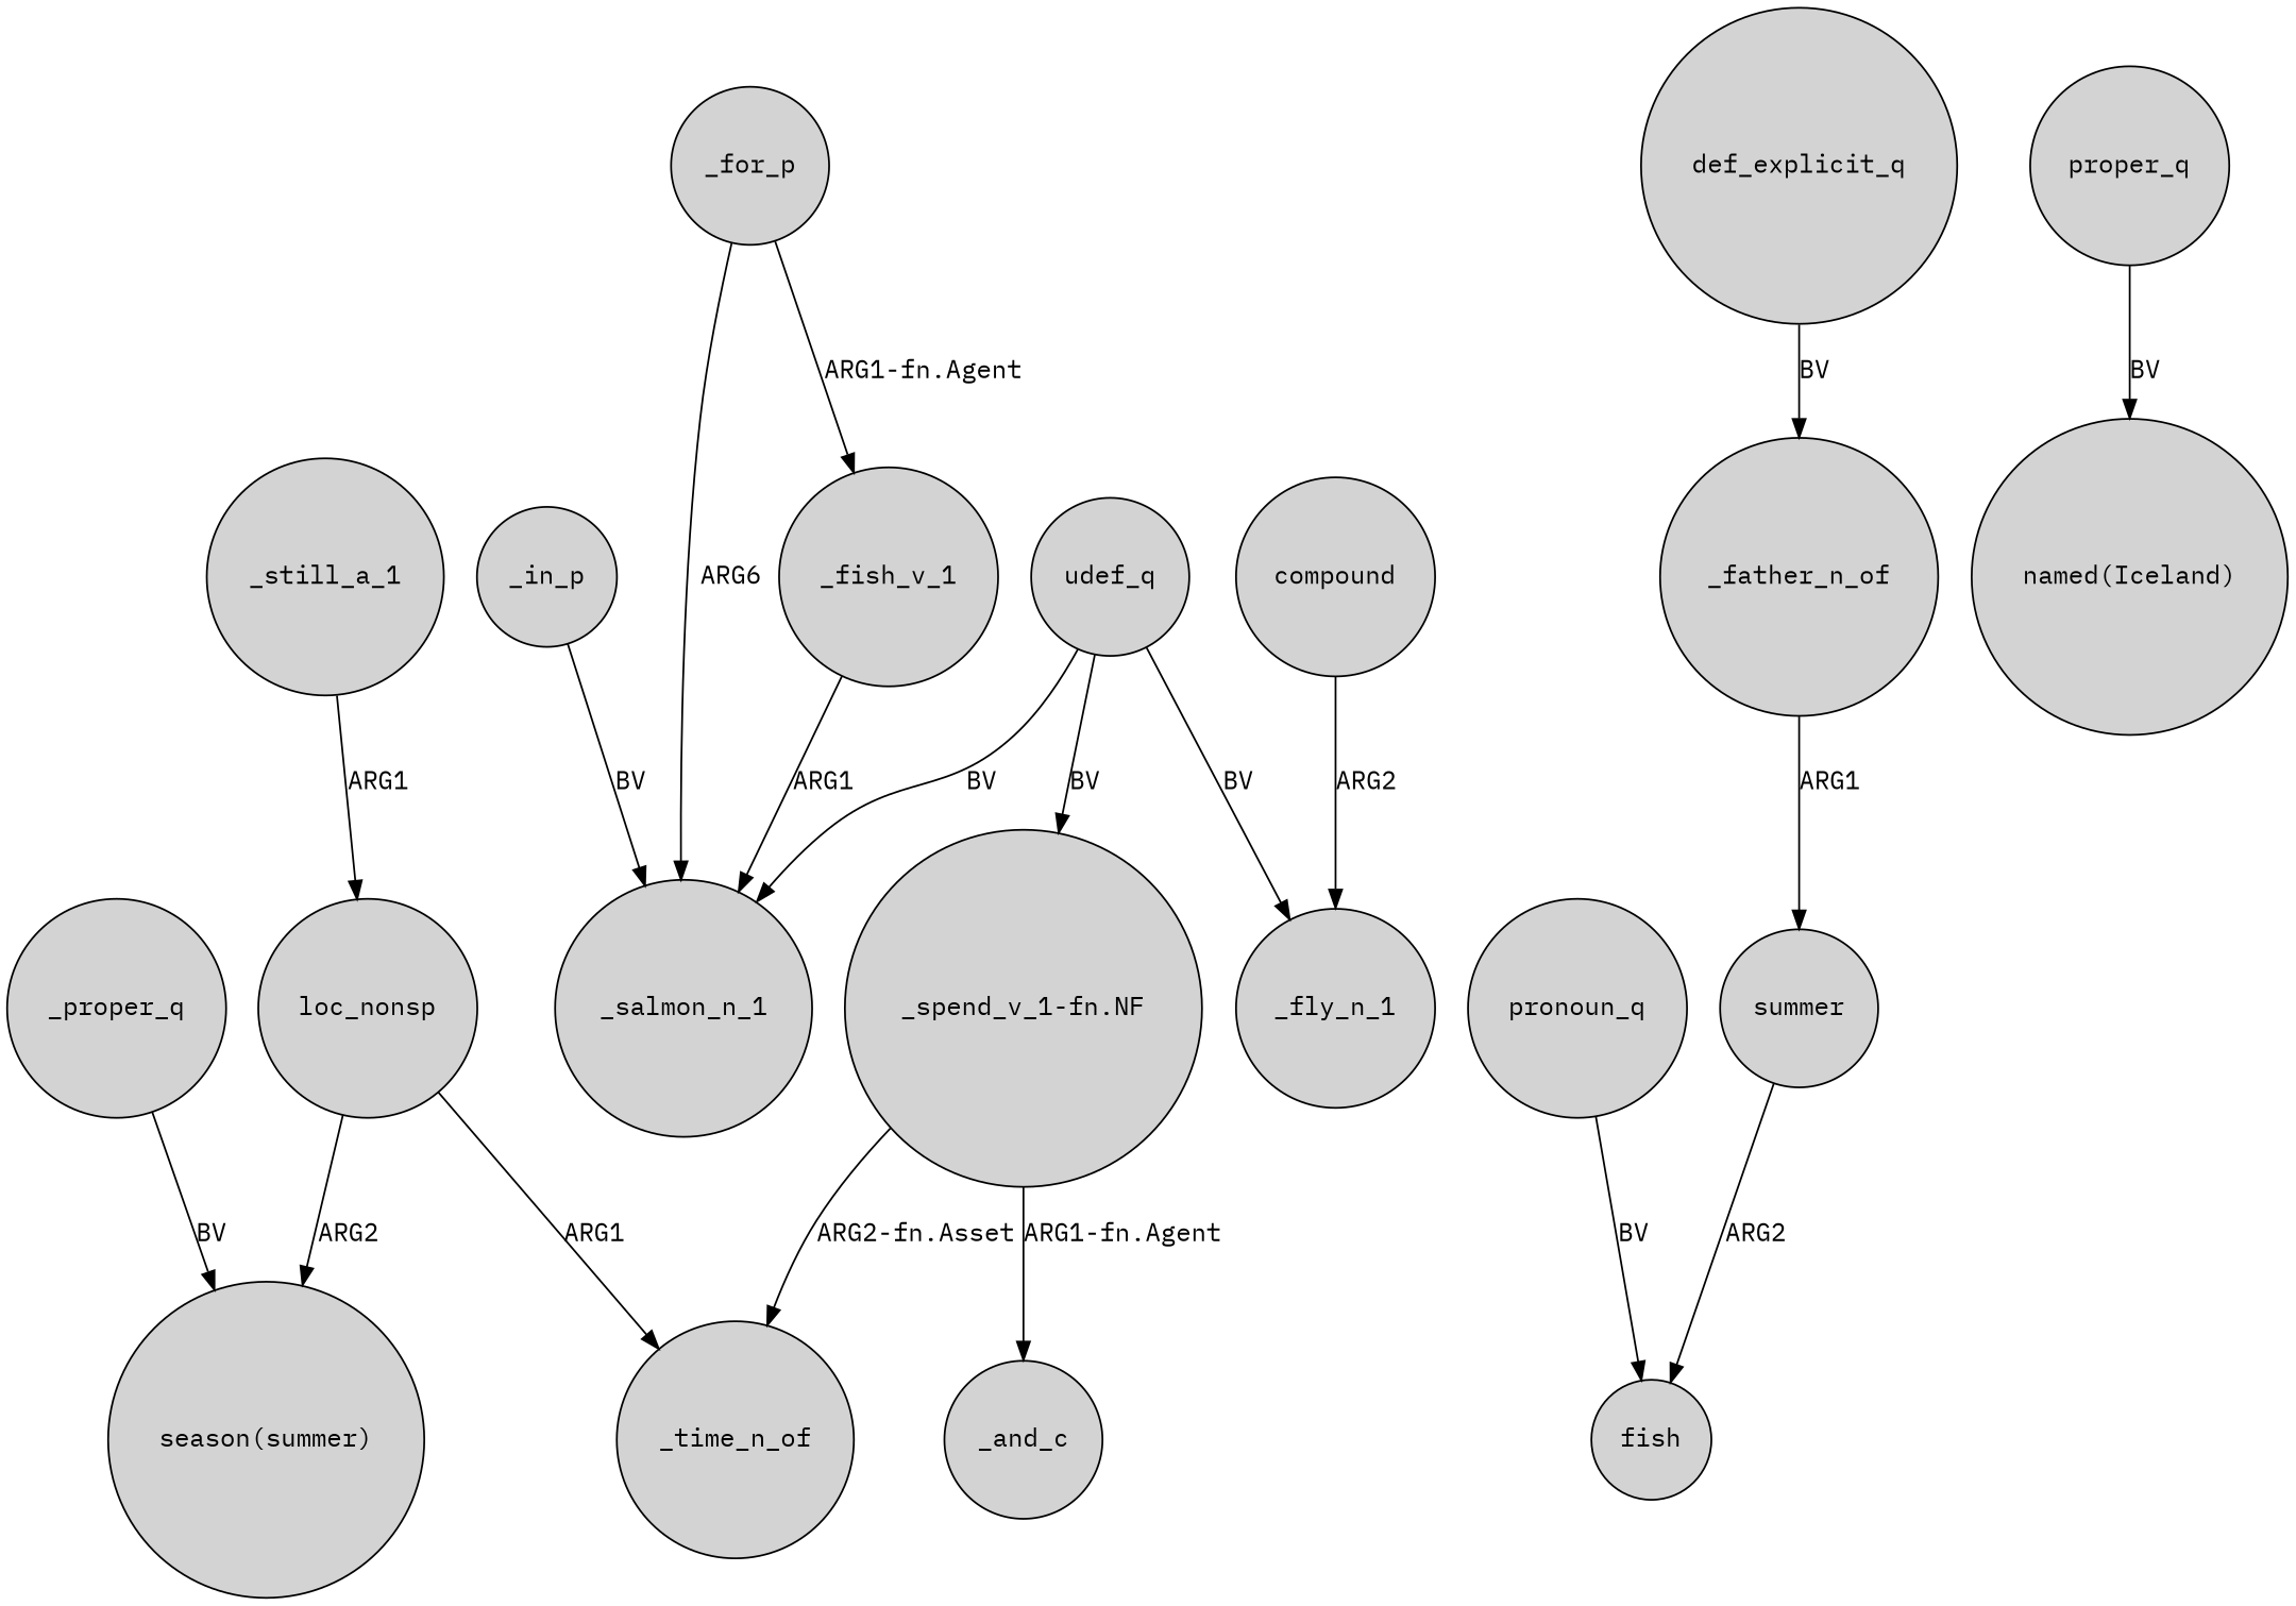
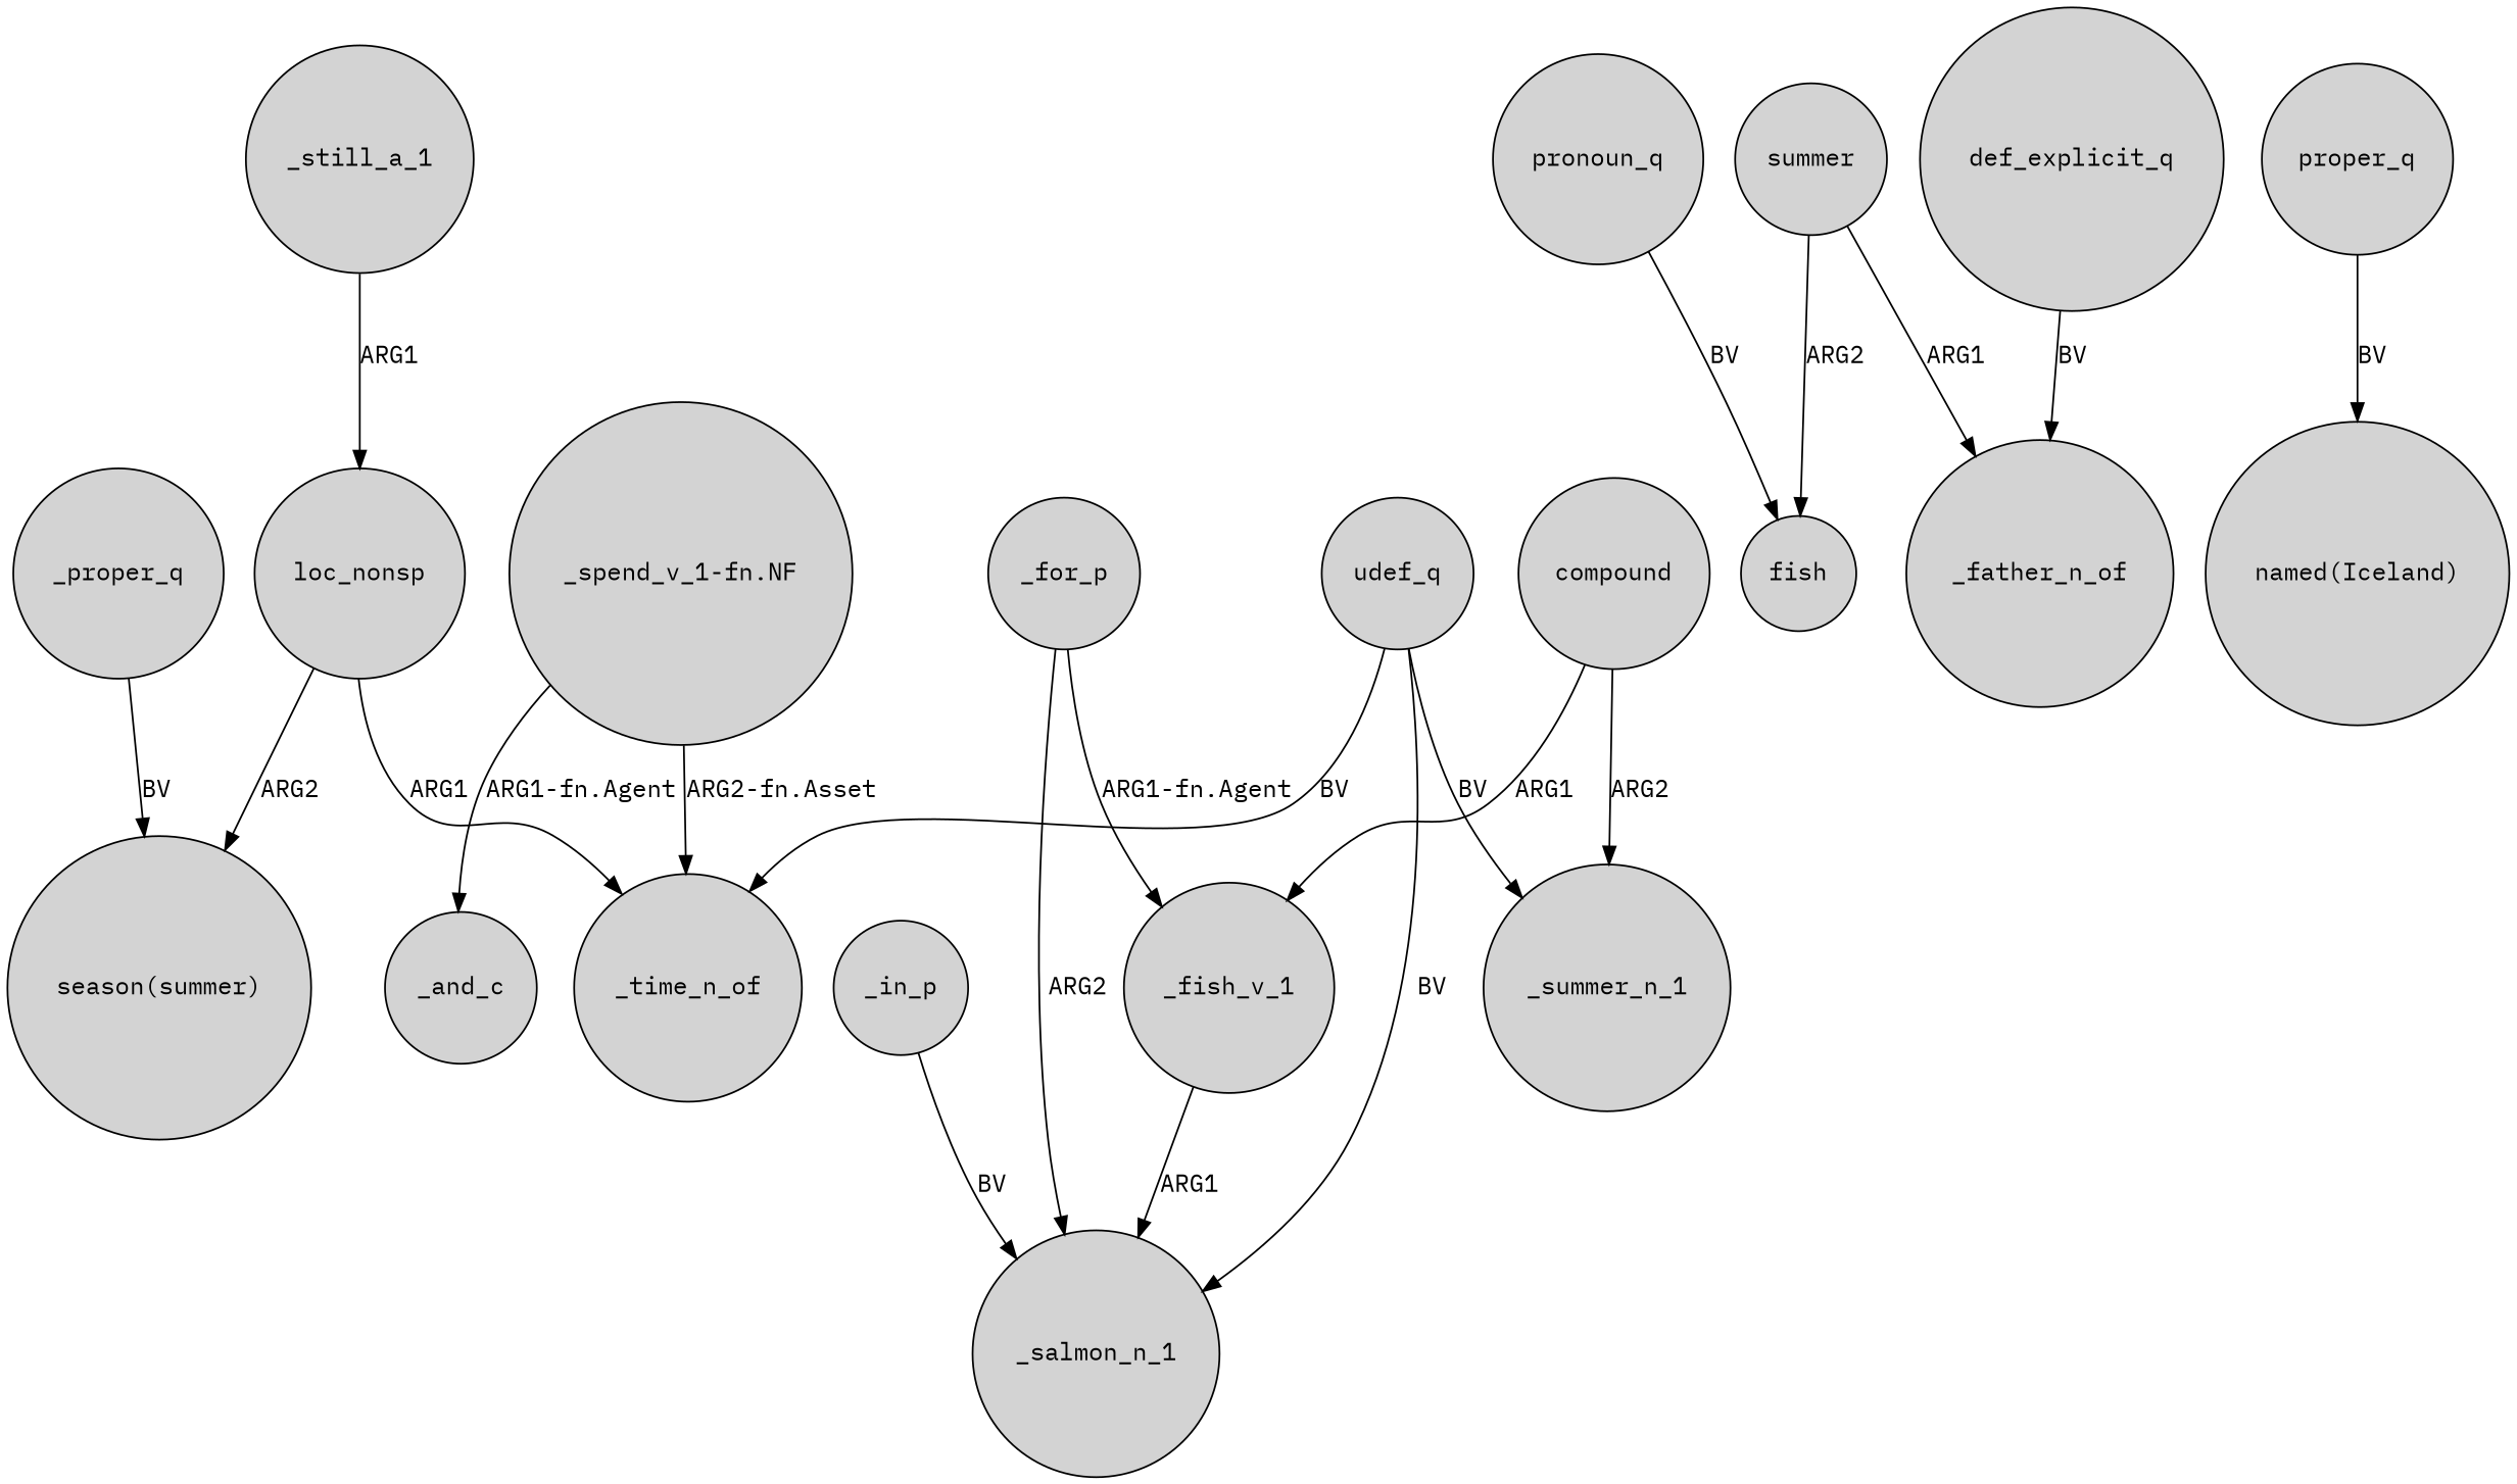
  digraph {
    fontname="IBM Plex Mono"
    node [fontname="IBM Plex Mono" shape=circle style=filled]
    edge [fontname="IBM Plex Mono"]
    n1 [label=_proper_q]
    "season(summer)"
    _in_p
    _salmon_n_1
    _for_p
    _fish_v_1
    n7 [label=summer]
    n8 [label=fish]
    _father_n_of
    "_spend_v_1-fn.NF"
    _time_n_of
    _and_c
    compound
-   _fly_n_1
+   _fly_n_1 [label=_summer_n_1]
    loc_nonsp
    def_explicit_q
    proper_q
    "named(Iceland)"
    pronoun_q
    udef_q
    _still_a_1
    n1 -> "season(summer)" [label=BV]
    _in_p -> _salmon_n_1 [label=BV]
-   _for_p -> _salmon_n_1 [label=ARG6]
+   _for_p -> _salmon_n_1 [label=ARG2]
    _for_p -> _fish_v_1 [label="ARG1-fn.Agent"]
    _fish_v_1 -> _salmon_n_1 [label=ARG1]
    n7 -> n8 [label=ARG2]
-   _father_n_of -> n7 [label=ARG1]
+   n7 -> _father_n_of [label=ARG1]
    "_spend_v_1-fn.NF" -> _time_n_of [label="ARG2-fn.Asset"]
    "_spend_v_1-fn.NF" -> _and_c [label="ARG1-fn.Agent"]
+   compound -> _fish_v_1 [label=ARG1]
    compound -> _fly_n_1 [label=ARG2]
    loc_nonsp -> "season(summer)" [label=ARG2]
    loc_nonsp -> _time_n_of [label=ARG1]
    def_explicit_q -> _father_n_of [label=BV]
    proper_q -> "named(Iceland)" [label=BV]
    pronoun_q -> n8 [label=BV]
    udef_q -> _salmon_n_1 [label=BV]
-   udef_q -> "_spend_v_1-fn.NF" [label=BV]
+   udef_q -> _time_n_of [label=BV]
    udef_q -> _fly_n_1 [label=BV]
    _still_a_1 -> loc_nonsp [label=ARG1]
  }
